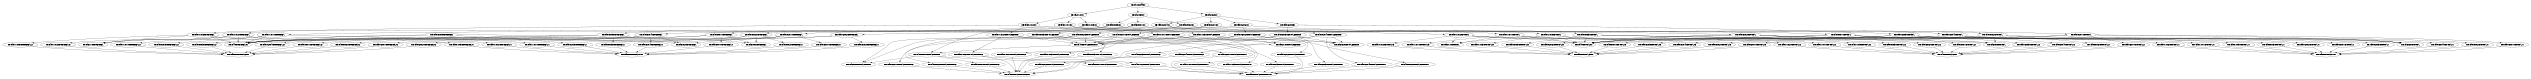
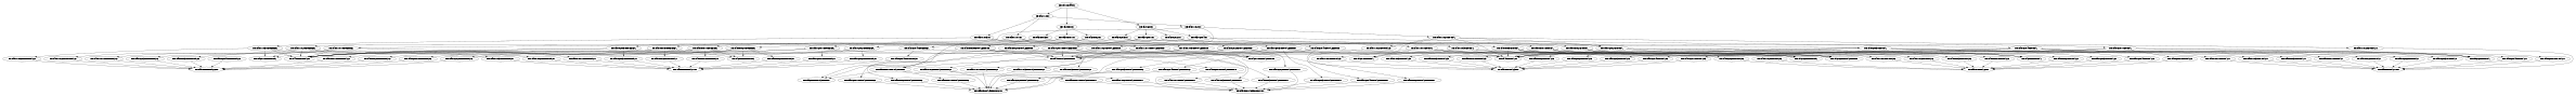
  strict digraph {
    Level8_WI_3_HOBBIES
    Level9_WI_3_HOBBIES_2
    Level4_HOBBIES_X
    Level6_WI_HOBBIES
    Level9_WI_3_HOBBIES_1
    Level5_HOBBIES_2_X
    Level5_HOBBIES_1_X
    Level8_CA_1_HOUSEHOLD
    Level9_CA_1_HOUSEHOLD_2
    Level9_CA_1_HOUSEHOLD_1
    Level4_HOUSEHOLD_X
    Level6_CA_HOUSEHOLD
    Level5_HOUSEHOLD_2_X
    Level5_HOUSEHOLD_1_X
    Level8_TX_1_HOUSEHOLD
    Level8_CA_2_FOODS
    Level9_CA_2_FOODS_3
    Level6_CA_FOODS
    Level4_FOODS_X
    Level9_CA_2_FOODS_2
    Level9_CA_2_FOODS_1
    Level5_FOODS_3_X
    Level5_FOODS_2_X
    Level5_FOODS_1_X
    Level8_CA_3_HOBBIES
    Level9_CA_3_HOBBIES_2
    Level9_CA_3_HOBBIES_1
    Level6_CA_HOBBIES
    Level9_TX_2_FOODS_1
    Level9_TX_2_HOUSEHOLD_2
    Level9_WI_1_HOBBIES_1
    Level2_WI_X
    Level3_WI_2_X
    Level3_WI_1_X
    Level3_WI_3_X
    Level8_WI_2_HOBBIES
    Level8_WI_2_HOUSEHOLD
    Level8_WI_2_FOODS
    Level8_WI_1_FOODS
    Level8_WI_1_HOUSEHOLD
    Level8_WI_1_HOBBIES
    Level8_WI_3_FOODS
    Level8_WI_3_HOUSEHOLD
    Level9_WI_2_HOBBIES_1
    Level9_WI_2_HOBBIES_2
    Level9_WI_2_HOUSEHOLD_2
    Level6_WI_HOUSEHOLD
    Level6_WI_FOODS
    Level9_WI_2_FOODS_2
    Level9_WI_2_FOODS_1
    Level9_WI_2_FOODS_3
    Level9_WI_1_FOODS_3
    Level9_WI_1_FOODS_2
    Level9_WI_1_FOODS_1
    Level9_WI_1_HOUSEHOLD_1
    Level9_WI_1_HOUSEHOLD_2
    Level9_WI_1_HOBBIES_2
    Level9_WI_3_FOODS_3
    Level9_WI_3_FOODS_2
    Level9_WI_3_FOODS_1
    Level9_WI_3_HOUSEHOLD_2
    Level9_WI_3_HOUSEHOLD_1
    Level3_TX_3_X
    Level8_TX_3_FOODS
    Level8_TX_3_HOUSEHOLD
    Level8_TX_3_HOBBIES
    Level6_TX_FOODS
    Level9_TX_3_FOODS_1
    Level9_TX_3_FOODS_3
    Level9_TX_3_FOODS_2
    Level6_TX_HOUSEHOLD
    Level9_TX_3_HOUSEHOLD_2
    Level9_TX_3_HOUSEHOLD_1
    Level9_TX_3_HOBBIES_2
    Level6_TX_HOBBIES
    Level9_TX_3_HOBBIES_1
    Level9_CA_2_HOUSEHOLD_1
    Level9_TX_1_FOODS_3
    Level9_TX_2_HOBBIES_1
    Level8_CA_2_HOUSEHOLD
    Level9_CA_2_HOUSEHOLD_2
    Level9_CA_3_FOODS_2
    Level9_WI_2_HOUSEHOLD_1
    Level9_TX_2_FOODS_2
    Level3_CA_3_X
    Level8_CA_3_HOUSEHOLD
    Level8_CA_3_FOODS
    Level9_CA_3_HOUSEHOLD_2
    Level9_CA_3_HOUSEHOLD_1
    Level9_CA_3_FOODS_3
    Level9_CA_3_FOODS_1
    Level3_CA_4_X
    Level8_CA_4_HOUSEHOLD
    Level8_CA_4_FOODS
    Level8_CA_4_HOBBIES
    Level9_CA_4_HOUSEHOLD_2
    Level9_CA_4_HOUSEHOLD_1
    Level9_CA_4_FOODS_1
    Level9_CA_4_FOODS_2
    Level9_CA_4_FOODS_3
    Level9_CA_4_HOBBIES_2
    Level9_CA_4_HOBBIES_1
    Level9_TX_2_HOUSEHOLD_1
    Level9_TX_1_HOBBIES_2
    Level3_TX_1_X
    Level8_TX_1_FOODS
    Level8_TX_1_HOBBIES
    Level9_TX_1_FOODS_1
    Level9_TX_1_FOODS_2
    Level9_TX_1_HOUSEHOLD_2
    Level9_TX_1_HOUSEHOLD_1
    Level9_TX_1_HOBBIES_1
    Level9_TX_2_HOBBIES_2
    Level8_TX_2_HOBBIES
    Level3_CA_1_X
    Level8_CA_1_HOBBIES
    Level8_CA_1_FOODS
    Level9_CA_1_HOBBIES_2
    Level9_CA_1_HOBBIES_1
    Level9_CA_1_FOODS_2
    Level9_CA_1_FOODS_1
    Level9_CA_1_FOODS_3
    Level3_TX_2_X
    Level8_TX_2_HOUSEHOLD
    Level8_TX_2_FOODS
    Level9_TX_2_FOODS_3
    Level2_TX_X
    Level9_CA_2_HOBBIES_2
    Level1_Total_X
    Level2_CA_X
    Level3_CA_2_X
    Level8_CA_2_HOBBIES
    Level9_CA_2_HOBBIES_1
    Level8_WI_3_HOBBIES -> Level9_WI_3_HOBBIES_2
    Level8_WI_3_HOBBIES -> Level4_HOBBIES_X
    Level8_WI_3_HOBBIES -> Level6_WI_HOBBIES
    Level8_WI_3_HOBBIES -> Level9_WI_3_HOBBIES_1
    Level9_WI_3_HOBBIES_2 -> Level5_HOBBIES_2_X
    Level9_WI_3_HOBBIES_1 -> Level5_HOBBIES_1_X
    Level8_CA_1_HOUSEHOLD -> Level9_CA_1_HOUSEHOLD_2
    Level8_CA_1_HOUSEHOLD -> Level9_CA_1_HOUSEHOLD_1
    Level8_CA_1_HOUSEHOLD -> Level4_HOUSEHOLD_X
    Level8_CA_1_HOUSEHOLD -> Level6_CA_HOUSEHOLD
    Level9_CA_1_HOUSEHOLD_2 -> Level5_HOUSEHOLD_2_X
    Level9_CA_1_HOUSEHOLD_1 -> Level5_HOUSEHOLD_1_X
    Level4_HOUSEHOLD_X -> Level8_TX_1_HOUSEHOLD
    Level8_TX_1_HOUSEHOLD -> Level6_TX_HOUSEHOLD
    Level8_TX_1_HOUSEHOLD -> Level9_TX_1_HOUSEHOLD_2
    Level8_TX_1_HOUSEHOLD -> Level9_TX_1_HOUSEHOLD_1
    Level8_CA_2_FOODS -> Level9_CA_2_FOODS_3
    Level8_CA_2_FOODS -> Level6_CA_FOODS
    Level8_CA_2_FOODS -> Level4_FOODS_X
    Level8_CA_2_FOODS -> Level9_CA_2_FOODS_2
    Level8_CA_2_FOODS -> Level9_CA_2_FOODS_1
    Level9_CA_2_FOODS_3 -> Level5_FOODS_3_X
    Level9_CA_2_FOODS_2 -> Level5_FOODS_2_X
    Level9_CA_2_FOODS_1 -> Level5_FOODS_1_X
    Level8_CA_3_HOBBIES -> Level4_HOBBIES_X
    Level8_CA_3_HOBBIES -> Level9_CA_3_HOBBIES_2
    Level8_CA_3_HOBBIES -> Level9_CA_3_HOBBIES_1
    Level8_CA_3_HOBBIES -> Level6_CA_HOBBIES
    Level9_CA_3_HOBBIES_2 -> Level5_HOBBIES_2_X
    Level9_CA_3_HOBBIES_1 -> Level5_HOBBIES_1_X
    Level9_TX_2_FOODS_1 -> Level5_FOODS_1_X
    Level9_TX_2_HOUSEHOLD_2 -> Level5_HOUSEHOLD_2_X
    Level9_WI_1_HOBBIES_1 -> Level5_HOBBIES_1_X
    Level2_WI_X -> Level3_WI_2_X
    Level2_WI_X -> Level3_WI_1_X
    Level2_WI_X -> Level3_WI_3_X
    Level3_WI_2_X -> Level8_WI_2_HOBBIES
    Level3_WI_2_X -> Level8_WI_2_HOUSEHOLD
    Level3_WI_2_X -> Level8_WI_2_FOODS
    Level3_WI_1_X -> Level8_WI_1_FOODS
    Level3_WI_1_X -> Level8_WI_1_HOUSEHOLD
    Level3_WI_1_X -> Level8_WI_1_HOBBIES
    Level3_WI_3_X -> Level8_WI_3_HOBBIES
    Level3_WI_3_X -> Level8_WI_3_FOODS
    Level3_WI_3_X -> Level8_WI_3_HOUSEHOLD
    Level8_WI_2_HOBBIES -> Level4_HOBBIES_X
    Level8_WI_2_HOBBIES -> Level6_WI_HOBBIES
    Level8_WI_2_HOBBIES -> Level9_WI_2_HOBBIES_1
    Level8_WI_2_HOBBIES -> Level9_WI_2_HOBBIES_2
    Level8_WI_2_HOUSEHOLD -> Level4_HOUSEHOLD_X
    Level8_WI_2_HOUSEHOLD -> Level9_WI_2_HOUSEHOLD_2
    Level8_WI_2_HOUSEHOLD -> Level6_WI_HOUSEHOLD
    Level8_WI_2_FOODS -> Level4_FOODS_X
    Level8_WI_2_FOODS -> Level6_WI_FOODS
-   Level8_WI_2_FOODS -> Level9_WI_2_FOODS_2
+   Level8_WI_2_FOODS -> Level8_CA_2_FOODS
    Level8_WI_2_FOODS -> Level9_WI_2_FOODS_1
    Level8_WI_2_FOODS -> Level9_WI_2_FOODS_3
    Level8_WI_1_FOODS -> Level4_FOODS_X
    Level8_WI_1_FOODS -> Level6_WI_FOODS
    Level8_WI_1_FOODS -> Level9_WI_1_FOODS_3
    Level8_WI_1_FOODS -> Level9_WI_1_FOODS_2
    Level8_WI_1_FOODS -> Level9_WI_1_FOODS_1
    Level8_WI_1_HOUSEHOLD -> Level4_HOUSEHOLD_X
    Level8_WI_1_HOUSEHOLD -> Level6_WI_HOUSEHOLD
    Level8_WI_1_HOUSEHOLD -> Level9_WI_1_HOUSEHOLD_1
    Level8_WI_1_HOUSEHOLD -> Level9_WI_1_HOUSEHOLD_2
    Level8_WI_1_HOBBIES -> Level4_HOBBIES_X
    Level8_WI_1_HOBBIES -> Level6_WI_HOBBIES
    Level8_WI_1_HOBBIES -> Level9_WI_1_HOBBIES_1
    Level8_WI_1_HOBBIES -> Level9_WI_1_HOBBIES_2
    Level8_WI_3_FOODS -> Level4_FOODS_X
    Level8_WI_3_FOODS -> Level6_WI_FOODS
    Level8_WI_3_FOODS -> Level9_WI_3_FOODS_3
    Level8_WI_3_FOODS -> Level9_WI_3_FOODS_2
    Level8_WI_3_FOODS -> Level9_WI_3_FOODS_1
    Level8_WI_3_HOUSEHOLD -> Level4_HOUSEHOLD_X
    Level8_WI_3_HOUSEHOLD -> Level6_WI_HOUSEHOLD
    Level8_WI_3_HOUSEHOLD -> Level9_WI_3_HOUSEHOLD_2
    Level8_WI_3_HOUSEHOLD -> Level9_WI_3_HOUSEHOLD_1
    Level9_WI_2_HOBBIES_1 -> Level5_HOBBIES_1_X
    Level9_WI_2_HOBBIES_2 -> Level5_HOBBIES_2_X
    Level9_WI_2_HOUSEHOLD_2 -> Level5_HOUSEHOLD_2_X
    Level9_WI_2_HOUSEHOLD_2 -> Level9_WI_2_HOUSEHOLD_1
    Level9_WI_2_FOODS_2 -> Level5_FOODS_2_X
    Level9_WI_2_FOODS_1 -> Level5_FOODS_1_X
    Level9_WI_2_FOODS_3 -> Level5_FOODS_3_X
    Level9_WI_1_FOODS_3 -> Level5_FOODS_3_X
    Level9_WI_1_FOODS_2 -> Level5_FOODS_2_X
    Level9_WI_1_FOODS_1 -> Level5_FOODS_1_X
    Level9_WI_1_HOUSEHOLD_1 -> Level5_HOUSEHOLD_1_X
    Level9_WI_1_HOUSEHOLD_2 -> Level5_HOUSEHOLD_2_X
    Level9_WI_1_HOBBIES_2 -> Level5_HOBBIES_2_X
    Level9_WI_3_FOODS_3 -> Level5_FOODS_3_X
    Level9_WI_3_FOODS_2 -> Level5_FOODS_2_X
    Level9_WI_3_FOODS_1 -> Level5_FOODS_1_X
    Level9_WI_3_HOUSEHOLD_2 -> Level5_HOUSEHOLD_2_X
    Level9_WI_3_HOUSEHOLD_1 -> Level5_HOUSEHOLD_1_X
    Level3_TX_3_X -> Level8_TX_3_FOODS
    Level3_TX_3_X -> Level8_TX_3_HOUSEHOLD
    Level3_TX_3_X -> Level8_TX_3_HOBBIES
    Level8_TX_3_FOODS -> Level4_FOODS_X
    Level8_TX_3_FOODS -> Level6_TX_FOODS
    Level8_TX_3_FOODS -> Level9_TX_3_FOODS_1
    Level8_TX_3_FOODS -> Level9_TX_3_FOODS_3
    Level8_TX_3_FOODS -> Level9_TX_3_FOODS_2
    Level8_TX_3_HOUSEHOLD -> Level4_HOUSEHOLD_X
    Level8_TX_3_HOUSEHOLD -> Level6_TX_HOUSEHOLD
    Level8_TX_3_HOUSEHOLD -> Level9_TX_3_HOUSEHOLD_2
    Level8_TX_3_HOUSEHOLD -> Level9_TX_3_HOUSEHOLD_1
    Level8_TX_3_HOBBIES -> Level4_HOBBIES_X
    Level8_TX_3_HOBBIES -> Level9_TX_3_HOBBIES_2
    Level8_TX_3_HOBBIES -> Level6_TX_HOBBIES
    Level8_TX_3_HOBBIES -> Level9_TX_3_HOBBIES_1
    Level9_TX_3_FOODS_1 -> Level5_FOODS_1_X
    Level9_TX_3_FOODS_3 -> Level5_FOODS_3_X
    Level9_TX_3_FOODS_2 -> Level5_FOODS_2_X
    Level9_TX_3_HOUSEHOLD_2 -> Level5_HOUSEHOLD_2_X
    Level9_TX_3_HOUSEHOLD_1 -> Level5_HOUSEHOLD_1_X
    Level9_TX_3_HOBBIES_2 -> Level5_HOBBIES_2_X
    Level9_TX_3_HOBBIES_1 -> Level5_HOBBIES_1_X
    Level9_CA_2_HOUSEHOLD_1 -> Level5_HOUSEHOLD_1_X
    Level9_TX_1_FOODS_3 -> Level5_FOODS_3_X
    Level9_TX_2_HOBBIES_1 -> Level5_HOBBIES_1_X
    Level8_CA_2_HOUSEHOLD -> Level4_HOUSEHOLD_X
    Level8_CA_2_HOUSEHOLD -> Level6_CA_HOUSEHOLD
    Level8_CA_2_HOUSEHOLD -> Level9_CA_2_HOUSEHOLD_1
    Level8_CA_2_HOUSEHOLD -> Level9_CA_2_HOUSEHOLD_2
    Level9_CA_2_HOUSEHOLD_2 -> Level5_HOUSEHOLD_2_X
    Level9_CA_3_FOODS_2 -> Level5_FOODS_2_X
    Level9_WI_2_HOUSEHOLD_1 -> Level5_HOUSEHOLD_1_X
    Level9_TX_2_FOODS_2 -> Level5_FOODS_2_X
+   Level3_CA_3_X -> Level8_CA_3_HOBBIES
    Level3_CA_3_X -> Level8_CA_3_HOUSEHOLD
    Level3_CA_3_X -> Level8_CA_3_FOODS
    Level8_CA_3_HOUSEHOLD -> Level4_HOUSEHOLD_X
    Level8_CA_3_HOUSEHOLD -> Level6_CA_HOUSEHOLD
    Level8_CA_3_HOUSEHOLD -> Level9_CA_3_HOUSEHOLD_2
    Level8_CA_3_HOUSEHOLD -> Level9_CA_3_HOUSEHOLD_1
    Level8_CA_3_FOODS -> Level6_CA_FOODS
    Level8_CA_3_FOODS -> Level4_FOODS_X
    Level8_CA_3_FOODS -> Level9_CA_3_FOODS_2
    Level8_CA_3_FOODS -> Level9_CA_3_FOODS_3
    Level8_CA_3_FOODS -> Level9_CA_3_FOODS_1
    Level9_CA_3_HOUSEHOLD_2 -> Level5_HOUSEHOLD_2_X
    Level9_CA_3_HOUSEHOLD_1 -> Level5_HOUSEHOLD_1_X
    Level9_CA_3_FOODS_3 -> Level5_FOODS_3_X
    Level9_CA_3_FOODS_1 -> Level5_FOODS_1_X
    Level3_CA_4_X -> Level8_CA_4_HOUSEHOLD
    Level3_CA_4_X -> Level8_CA_4_FOODS
    Level3_CA_4_X -> Level8_CA_4_HOBBIES
    Level8_CA_4_HOUSEHOLD -> Level4_HOUSEHOLD_X
    Level8_CA_4_HOUSEHOLD -> Level6_CA_HOUSEHOLD
    Level8_CA_4_HOUSEHOLD -> Level9_CA_4_HOUSEHOLD_2
    Level8_CA_4_HOUSEHOLD -> Level9_CA_4_HOUSEHOLD_1
    Level8_CA_4_FOODS -> Level6_CA_FOODS
    Level8_CA_4_FOODS -> Level4_FOODS_X
    Level8_CA_4_FOODS -> Level9_CA_4_FOODS_1
    Level8_CA_4_FOODS -> Level9_CA_4_FOODS_2
    Level8_CA_4_FOODS -> Level9_CA_4_FOODS_3
    Level8_CA_4_HOBBIES -> Level4_HOBBIES_X
    Level8_CA_4_HOBBIES -> Level6_CA_HOBBIES
-   Level8_CA_4_HOBBIES -> Level9_CA_4_HOBBIES_2
    Level8_CA_4_HOBBIES -> Level9_CA_4_HOBBIES_1
    Level9_CA_4_HOUSEHOLD_2 -> Level5_HOUSEHOLD_2_X
    Level9_CA_4_HOUSEHOLD_1 -> Level5_HOUSEHOLD_1_X
    Level9_CA_4_FOODS_1 -> Level5_FOODS_1_X
    Level9_CA_4_FOODS_2 -> Level5_FOODS_2_X
    Level9_CA_4_FOODS_3 -> Level5_FOODS_3_X
    Level9_CA_4_HOBBIES_2 -> Level5_HOBBIES_2_X
    Level9_CA_4_HOBBIES_1 -> Level5_HOBBIES_1_X
    Level9_TX_2_HOUSEHOLD_1 -> Level5_HOUSEHOLD_1_X
    Level9_TX_1_HOBBIES_2 -> Level5_HOBBIES_2_X
    Level3_TX_1_X -> Level8_TX_1_HOUSEHOLD
    Level3_TX_1_X -> Level8_TX_1_FOODS
    Level3_TX_1_X -> Level8_TX_1_HOBBIES
    Level8_TX_1_FOODS -> Level4_FOODS_X
    Level8_TX_1_FOODS -> Level6_TX_FOODS
    Level8_TX_1_FOODS -> Level9_TX_1_FOODS_3
    Level8_TX_1_FOODS -> Level9_TX_1_FOODS_1
    Level8_TX_1_FOODS -> Level9_TX_1_FOODS_2
    Level8_TX_1_HOBBIES -> Level4_HOBBIES_X
    Level8_TX_1_HOBBIES -> Level6_TX_HOBBIES
    Level8_TX_1_HOBBIES -> Level9_TX_1_HOBBIES_2
    Level8_TX_1_HOBBIES -> Level9_TX_1_HOBBIES_1
    Level9_TX_1_FOODS_1 -> Level5_FOODS_1_X
    Level9_TX_1_FOODS_2 -> Level5_FOODS_2_X
    Level9_TX_1_HOUSEHOLD_2 -> Level5_HOUSEHOLD_2_X
    Level9_TX_1_HOUSEHOLD_1 -> Level5_HOUSEHOLD_1_X
    Level9_TX_1_HOBBIES_1 -> Level5_HOBBIES_1_X
    Level9_TX_2_HOBBIES_2 -> Level5_HOBBIES_2_X
    Level8_TX_2_HOBBIES -> Level4_HOBBIES_X
    Level8_TX_2_HOBBIES -> Level6_TX_HOBBIES
    Level8_TX_2_HOBBIES -> Level9_TX_2_HOBBIES_1
    Level8_TX_2_HOBBIES -> Level9_TX_2_HOBBIES_2
    Level3_CA_1_X -> Level8_CA_1_HOUSEHOLD
    Level3_CA_1_X -> Level8_CA_1_HOBBIES
    Level3_CA_1_X -> Level8_CA_1_FOODS
    Level8_CA_1_HOBBIES -> Level4_HOBBIES_X
    Level8_CA_1_HOBBIES -> Level6_CA_HOBBIES
    Level8_CA_1_HOBBIES -> Level9_CA_1_HOBBIES_2
    Level8_CA_1_HOBBIES -> Level9_CA_1_HOBBIES_1
    Level8_CA_1_FOODS -> Level6_CA_FOODS
    Level8_CA_1_FOODS -> Level4_FOODS_X
    Level8_CA_1_FOODS -> Level9_CA_1_FOODS_2
    Level8_CA_1_FOODS -> Level9_CA_1_FOODS_1
    Level8_CA_1_FOODS -> Level9_CA_1_FOODS_3
    Level9_CA_1_HOBBIES_2 -> Level5_HOBBIES_2_X
    Level9_CA_1_HOBBIES_1 -> Level5_HOBBIES_1_X
    Level9_CA_1_FOODS_2 -> Level5_FOODS_2_X
    Level9_CA_1_FOODS_1 -> Level5_FOODS_1_X
    Level9_CA_1_FOODS_3 -> Level5_FOODS_3_X
    Level3_TX_2_X -> Level8_TX_2_HOBBIES
    Level3_TX_2_X -> Level8_TX_2_HOUSEHOLD
    Level3_TX_2_X -> Level8_TX_2_FOODS
    Level8_TX_2_HOUSEHOLD -> Level4_HOUSEHOLD_X
    Level8_TX_2_HOUSEHOLD -> Level9_TX_2_HOUSEHOLD_2
    Level8_TX_2_HOUSEHOLD -> Level6_TX_HOUSEHOLD
    Level8_TX_2_HOUSEHOLD -> Level9_TX_2_HOUSEHOLD_1
    Level8_TX_2_FOODS -> Level4_FOODS_X
    Level8_TX_2_FOODS -> Level9_TX_2_FOODS_1
    Level8_TX_2_FOODS -> Level6_TX_FOODS
    Level8_TX_2_FOODS -> Level9_TX_2_FOODS_2
    Level8_TX_2_FOODS -> Level9_TX_2_FOODS_3
    Level9_TX_2_FOODS_3 -> Level5_FOODS_3_X
    Level2_TX_X -> Level3_TX_3_X
    Level2_TX_X -> Level3_TX_1_X
    Level2_TX_X -> Level3_TX_2_X
    Level9_CA_2_HOBBIES_2 -> Level5_HOBBIES_2_X
    Level1_Total_X -> Level2_WI_X
    Level1_Total_X -> Level2_TX_X
    Level1_Total_X -> Level2_CA_X
    Level2_CA_X -> Level3_CA_3_X
    Level2_CA_X -> Level3_CA_4_X
    Level2_CA_X -> Level3_CA_1_X
    Level2_CA_X -> Level3_CA_2_X
    Level3_CA_2_X -> Level8_CA_2_FOODS
    Level3_CA_2_X -> Level8_CA_2_HOUSEHOLD
    Level3_CA_2_X -> Level8_CA_2_HOBBIES
    Level8_CA_2_HOBBIES -> Level4_HOBBIES_X
    Level8_CA_2_HOBBIES -> Level9_CA_2_HOBBIES_2
    Level8_CA_2_HOBBIES -> Level9_CA_2_HOBBIES_1
    Level9_CA_2_HOBBIES_1 -> Level5_HOBBIES_1_X
  }
